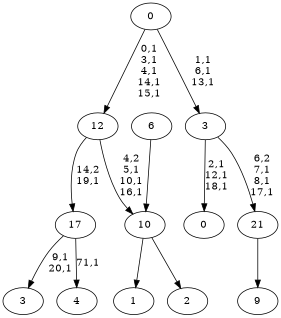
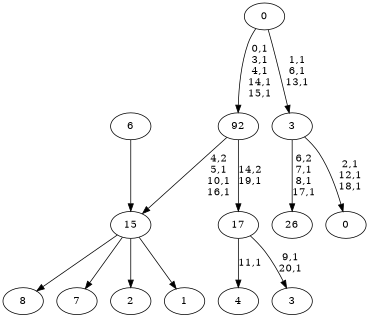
  digraph {
-   n1 [label=9]
+   n2 [label=8]
+   n3 [label=7]
    n4 [label=6]
-   15 [label=10]
-   26 [label=21]
+   15
+   26
    n7 [label=4]
    n8 [label=3]
    n9 [label=17]
    n10 [label=2]
    n11 [label=1]
-   12
+   12 [label=92]
    n13 [label=0]
    3
    0
    n4 -> 15
+   15 -> n2
+   15 -> n3
    15 -> n10
    15 -> n11
-   26 -> n1
-   n9 -> n7 [label="71,1"]
+   n9 -> n7 [label="11,1"]
    n9 -> n8 [label="9,1\n20,1"]
    12 -> 15 [label="4,2\n5,1\n10,1\n16,1"]
    12 -> n9 [label="14,2\n19,1"]
    3 -> 26 [label="6,2\n7,1\n8,1\n17,1"]
    3 -> n13 [label="2,1\n12,1\n18,1"]
    0 -> 12 [label="0,1\n3,1\n4,1\n14,1\n15,1"]
    0 -> 3 [label="1,1\n6,1\n13,1"]
  }
